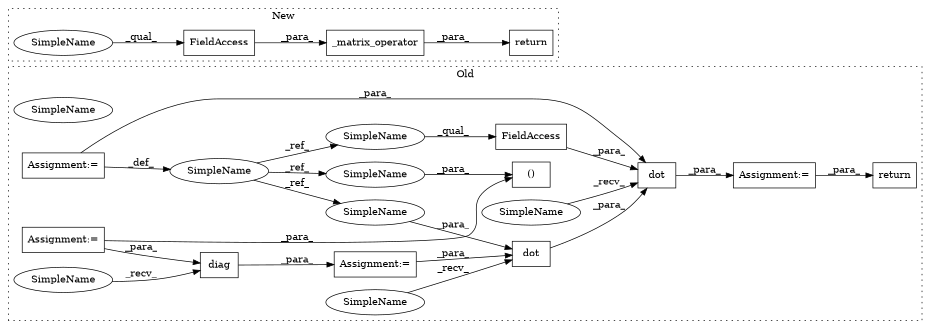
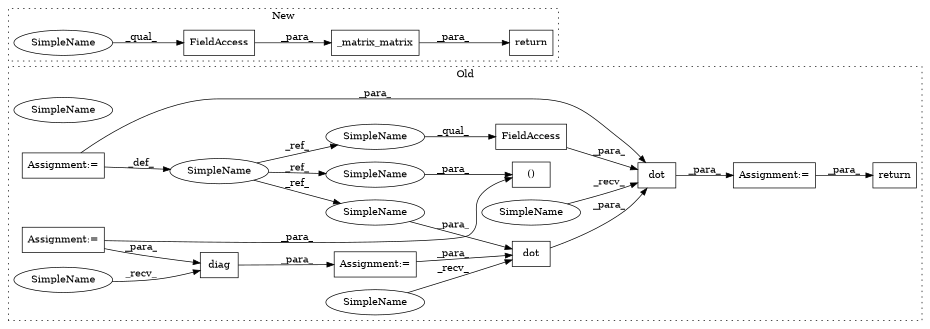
  digraph {
    rankdir=LR
    node [a=42 l=1 s=459 shape=box]
    n1 [l=5 label=SimpleName shape=ellipse]
    n2 [a=32 l="5,1" label=diag s="465,482"]
    n3 [a=32 l="4,1" label=dot s="509,516"]
    n4 [label=SimpleName s=370 shape=ellipse]
    n5 [a=22 l=3 label=FieldAccess s=518]
    n6 [a=106 l=15 label="()" s=413]
    n7 [a=32 l="4,1" label=dot s="499,521"]
    n8 [a=7 label="Assignment:=" s=458]
    n9 [a=7 label="Assignment:=" s=492]
    n10 [a=7 label="Assignment:=" s=370]
    n11 [a=7 label="Assignment:=" s=359]
    n12 [a=41 l=7 label=return s=528]
    n13 [label=SimpleName s=427 shape=ellipse]
    n14 [label=SimpleName s=518 shape=ellipse]
    n15 [label=SimpleName s=513 shape=ellipse]
    n16 [l=5 label=SimpleName s=493 shape=ellipse]
    n17 [l=5 label=SimpleName shape=ellipse]
    n18 [l=5 label=SimpleName s=503 shape=ellipse]
-   n19 [a=32 l="17,1" label=_matrix_operator s="514,543"]
+   n19 [a=32 l="17,1" label=_matrix_matrix s="514,543"]
    n20 [a=41 l=7 label=return s=507]
    n21 [a=22 l=9 label=FieldAccess s=534]
    n22 [l=5 label=SimpleName s=534 shape=ellipse]
    subgraph cluster_1 {
      label=Old
      style=dotted
      n1
      n2
      n3
      n4
      n5
      n6
      n7
      n8
      n9
      n10
      n11
      n12
      n13
      n14
      n15
      n16
      n17
      n18
    }
    subgraph cluster_2 {
      label=New
      style=dotted
      n19
      n20
      n21
      n22
    }
    n2 -> n8 [label=_para_]
    n3 -> n7 [label=_para_]
    n4 -> n13 [label=_ref_]
    n4 -> n14 [label=_ref_]
    n4 -> n15 [label=_ref_]
    n5 -> n7 [label=_para_]
    n7 -> n9 [label=_para_]
    n8 -> n3 [label=_para_]
    n9 -> n12 [label=_para_]
    n10 -> n4 [label=_def_]
    n10 -> n7 [label=_para_]
    n11 -> n2 [label=_para_]
    n11 -> n6 [label=_para_]
    n13 -> n6 [label=_para_]
    n14 -> n5 [label=_qual_]
    n15 -> n3 [label=_para_]
    n16 -> n7 [label=_recv_]
    n17 -> n2 [label=_recv_]
    n18 -> n3 [label=_recv_]
    n19 -> n20 [label=_para_]
    n21 -> n19 [label=_para_]
    n22 -> n21 [label=_qual_]
  }
